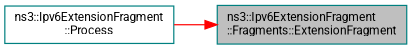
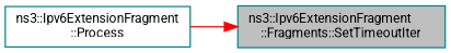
  digraph {
    rankdir=RL
    fontname=Roboto
    node [color=teal fontname=Roboto fontsize=10 shape=record style=filled]
-   n1 [fillcolor=grey75 fontcolor=black height=0.2 label="ns3::Ipv6ExtensionFragment\l::Fragments::ExtensionFragment" width=0.4]
+   n1 [fillcolor=grey75 fontcolor=black height=0.2 label="ns3::Ipv6ExtensionFragment\l::Fragments::SetTimeoutIter" width=0.4]
    n2 [fillcolor=white height=0.2 label="ns3::Ipv6ExtensionFragment\l::Process" width=0.4]
    n1 -> n2 [color=red dir=back fontname=Roboto fontsize=10 labelfontname=Helvetica labelfontsize=10 style=solid]
  }
